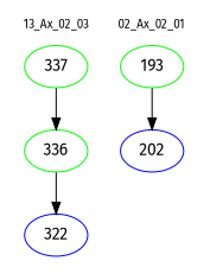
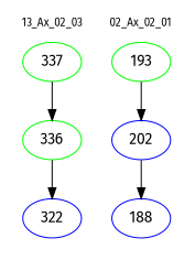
  digraph {
    fontname="Fira Sans"
    node [color=green fontname="Fira Sans"]
    edge [color=black fontname="Fira Sans"]
    n1 [label=337]
    n2 [label=336]
    n3 [color=blue label=322]
    n4 [label=193]
    n5 [color=blue label=202]
+   n6 [color=blue label=188]
    subgraph cluster_1 {
      color=white
      fontsize=10
      label="13_Ax_02_03"
      n1
      n2
      n3
    }
    subgraph cluster_2 {
      color=white
      fontsize=10
      label="02_Ax_02_01"
      n4
      n5
+     n6
    }
    n1 -> n2
    n2 -> n3
    n4 -> n5
+   n5 -> n6
  }
